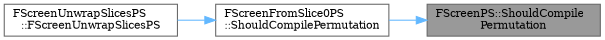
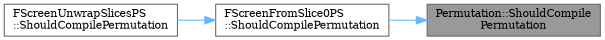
  digraph {
    fontname="DejaVu Serif"
    rankdir=RL
    node [color=grey40 fillcolor=white fontname="DejaVu Serif" fontsize=10 shape=box style=filled]
    edge [color=steelblue1 dir=back fontname="DejaVu Serif" fontsize=10 labelfontname=Helvetica labelfontsize=10 style=solid]
-   n1 [color=gray40 fillcolor=grey60 fontcolor=black height=0.2 label="FScreenPS::ShouldCompile\lPermutation" width=0.4]
+   n1 [color=gray40 fillcolor=grey60 fontcolor=black height=0.2 label="Permutation::ShouldCompile\lPermutation" width=0.4]
    n2 [height=0.2 label="FScreenFromSlice0PS\l::ShouldCompilePermutation" width=0.4]
-   n3 [height=0.2 label="FScreenUnwrapSlicesPS\l::FScreenUnwrapSlicesPS" width=0.4]
+   n3 [height=0.2 label="FScreenUnwrapSlicesPS\l::ShouldCompilePermutation" width=0.4]
    n1 -> n2
    n2 -> n3
  }
